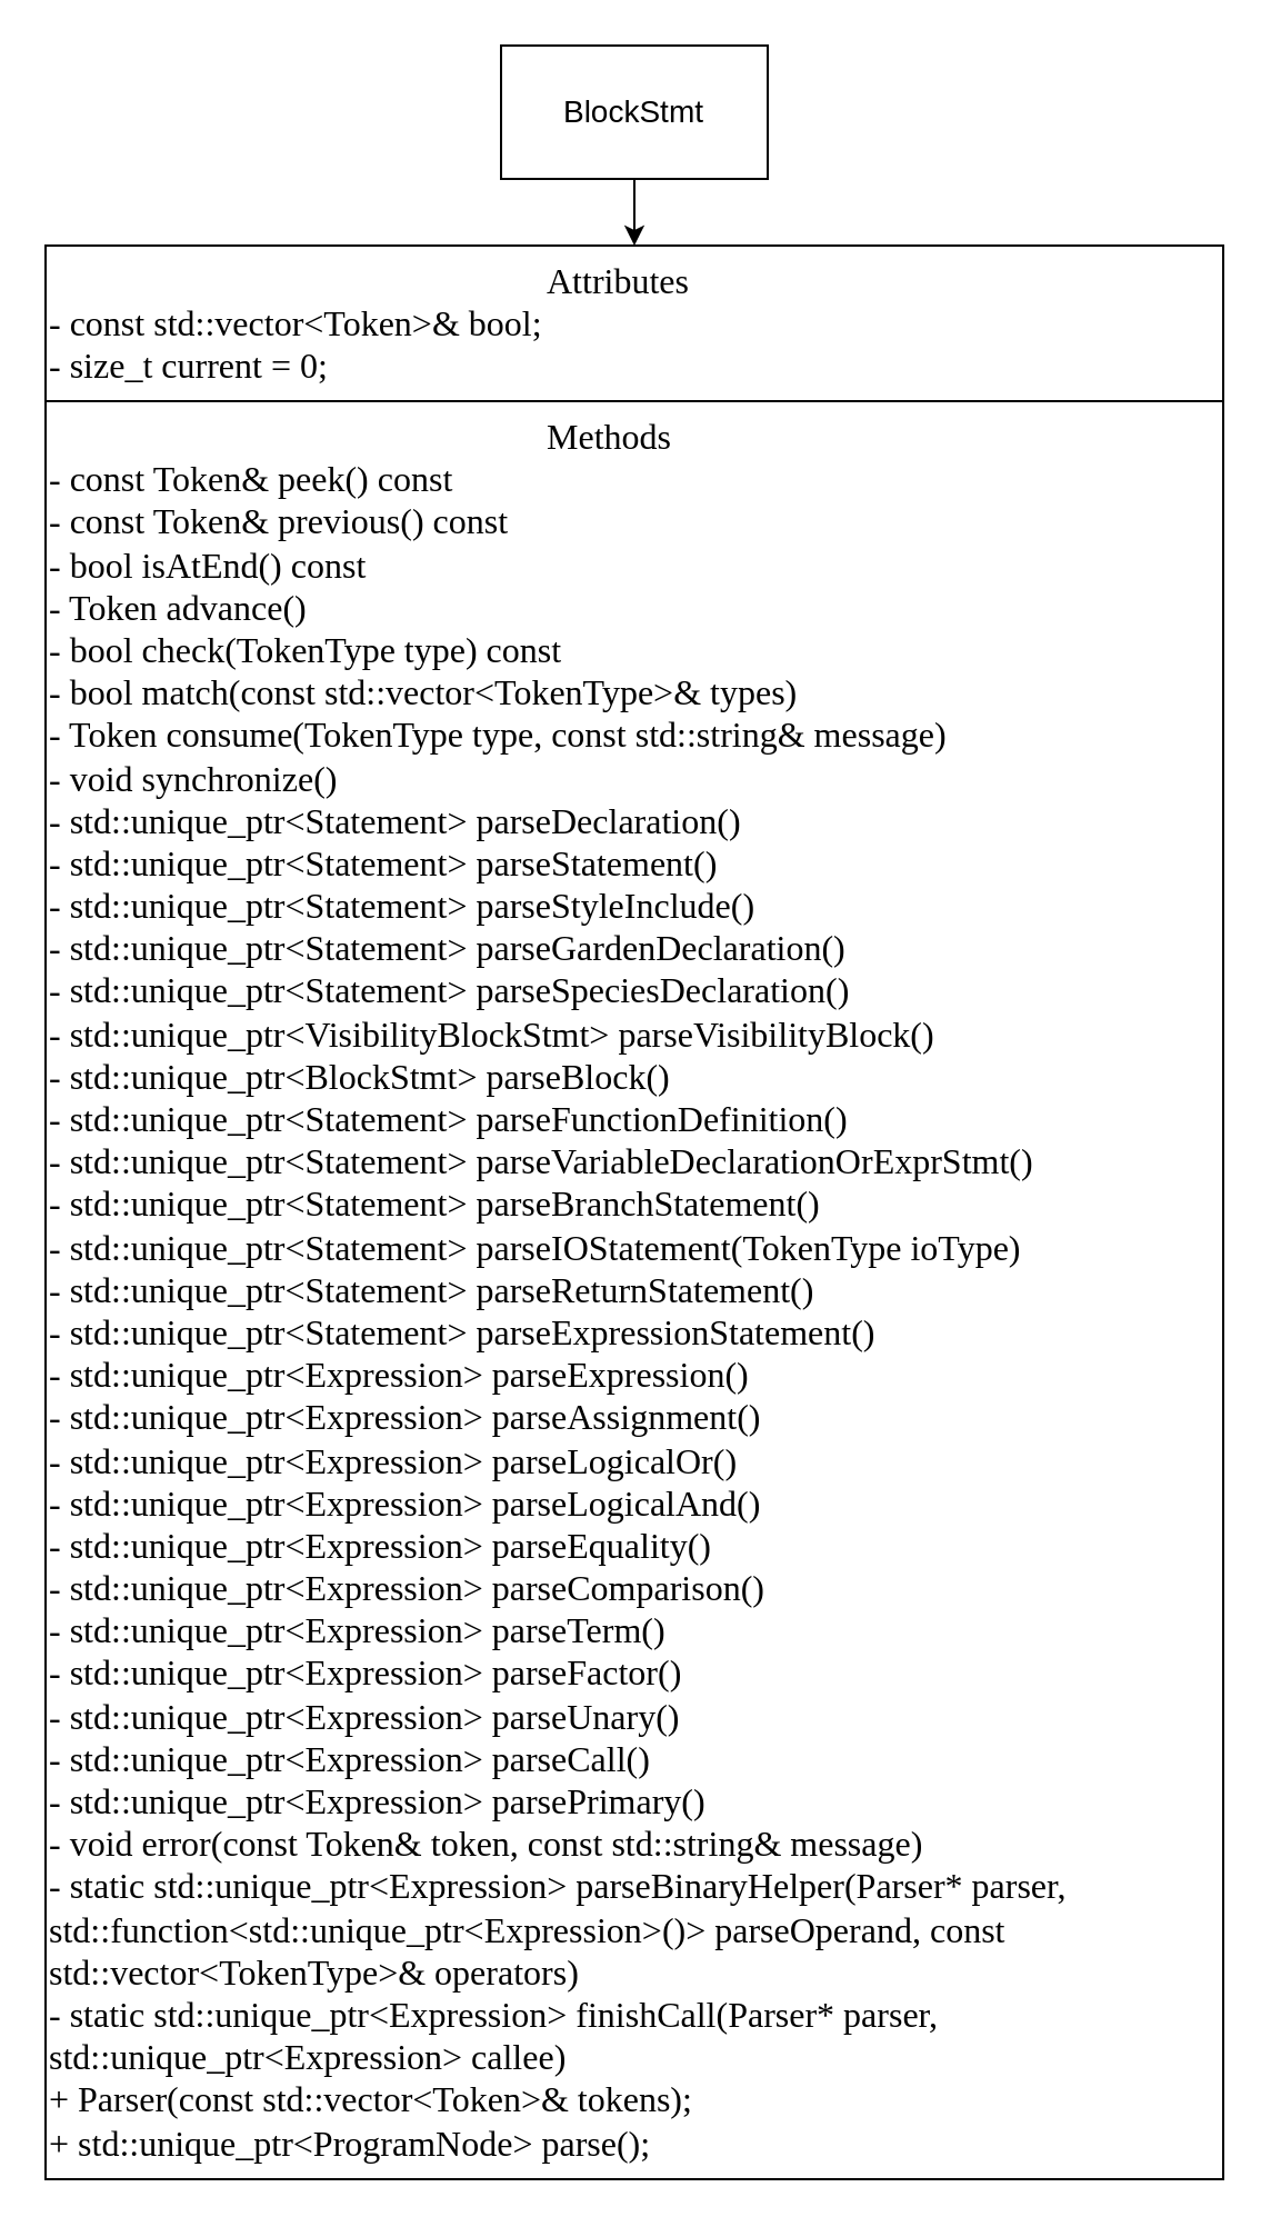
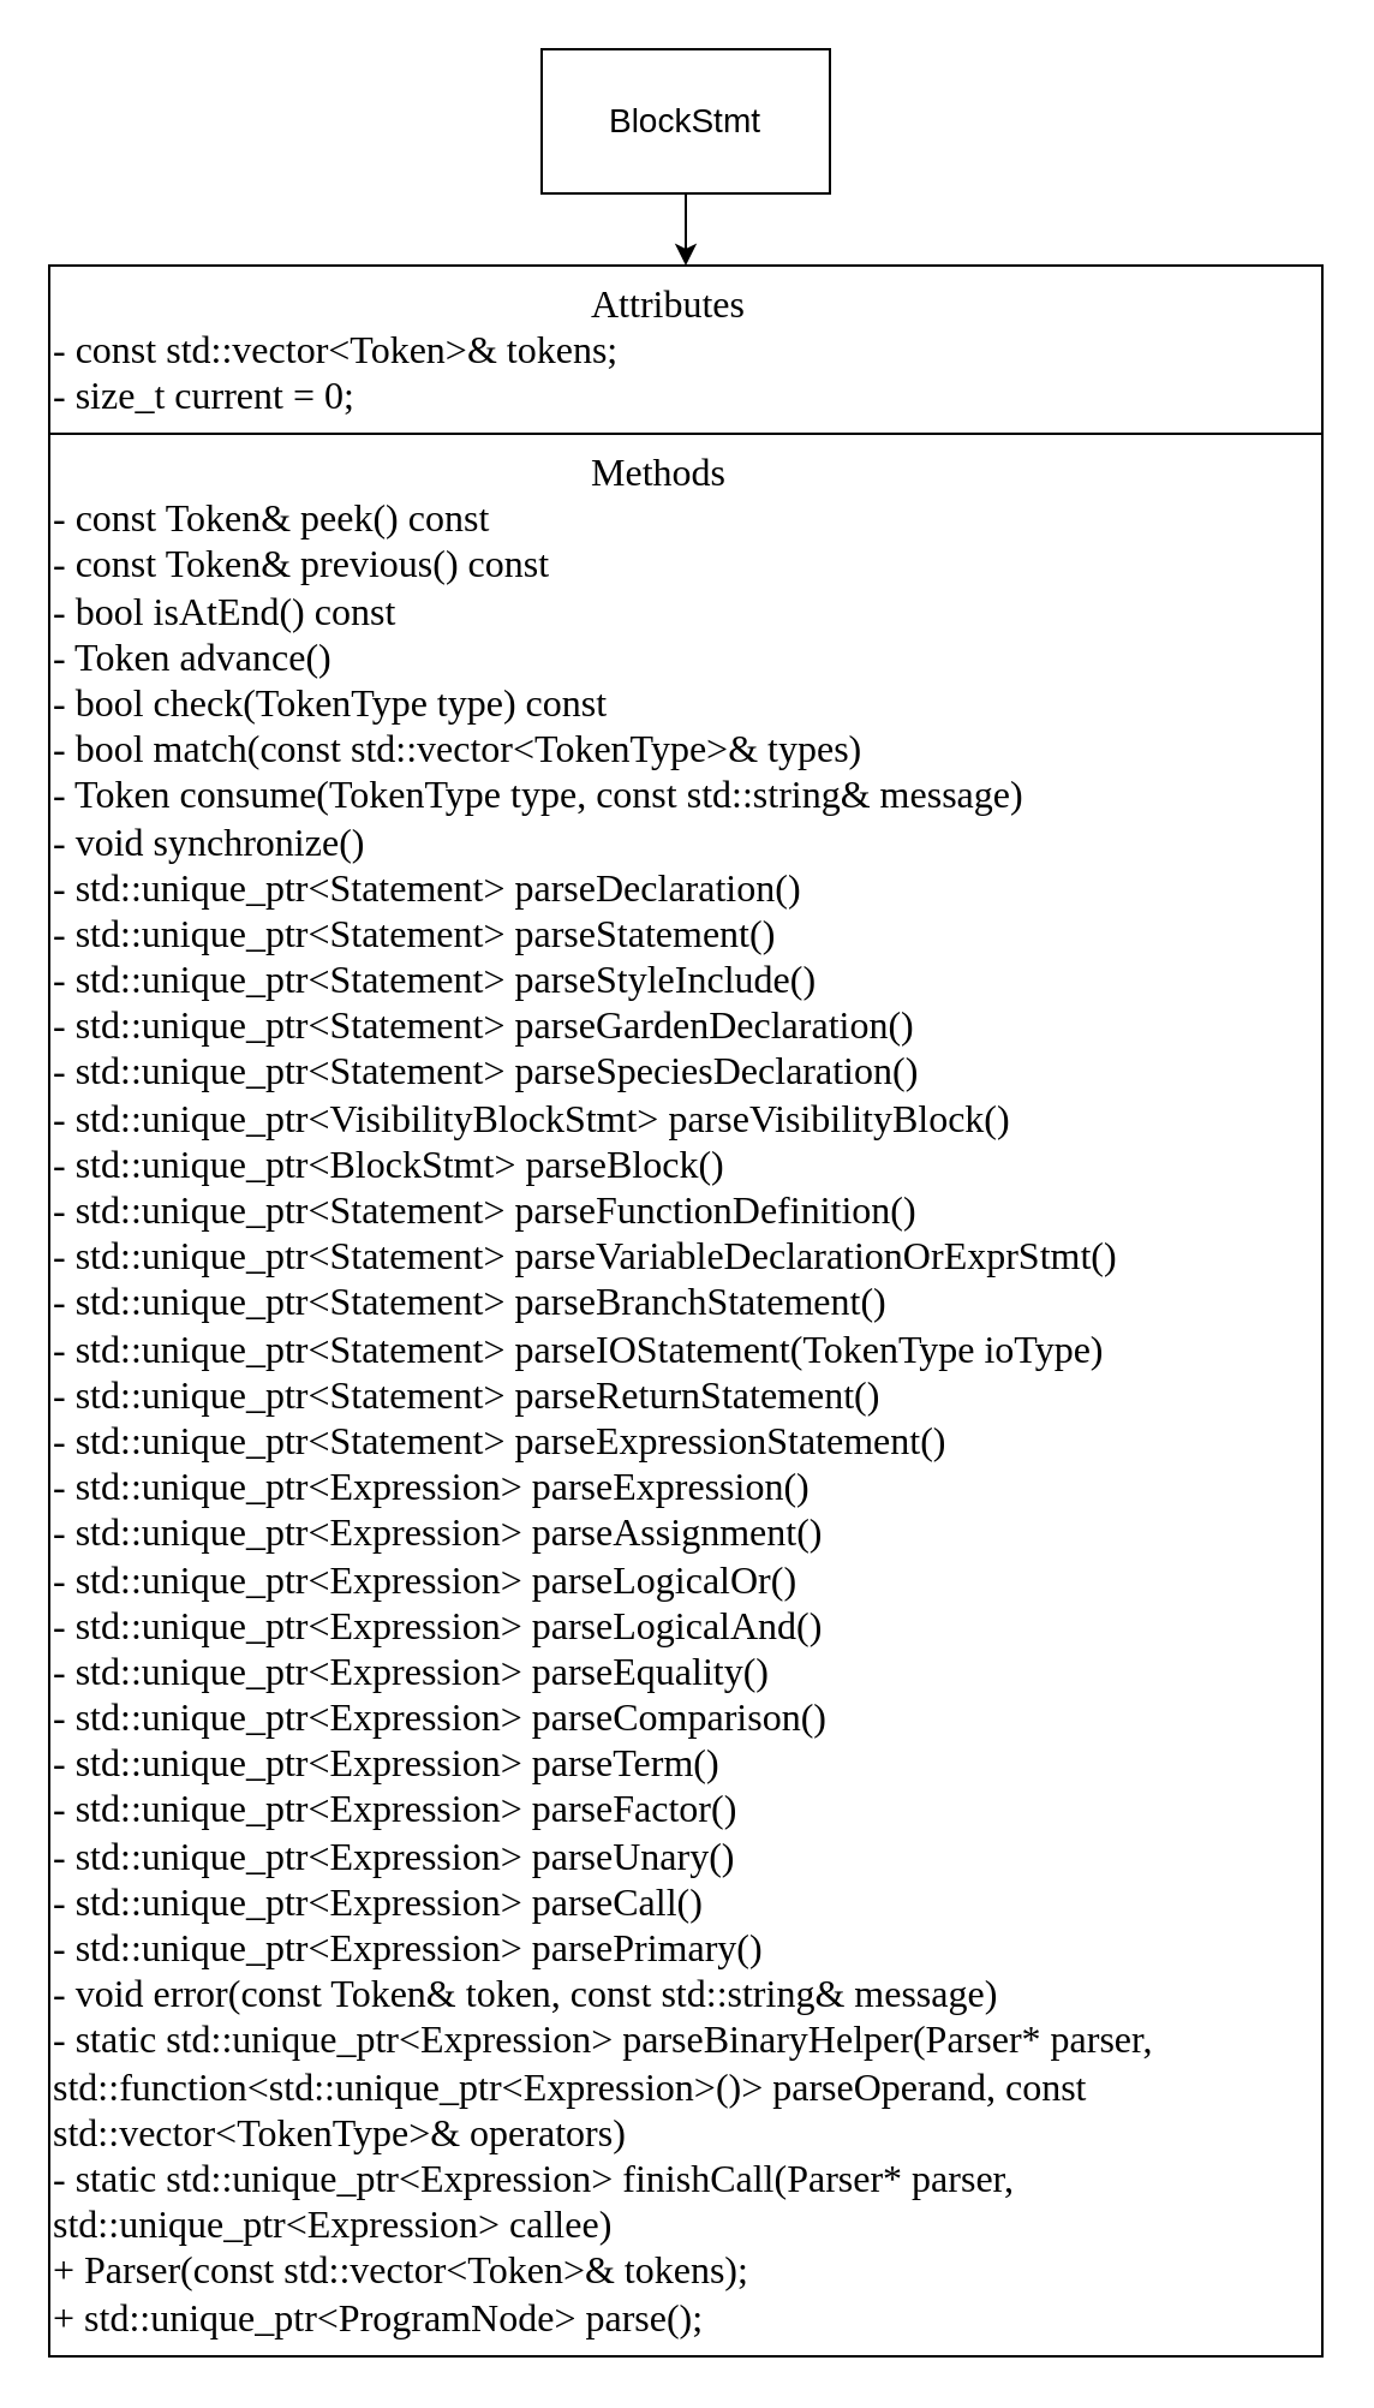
  <mxCell id="0" />
  <mxCell id="1" parent="0" />
  <mxCell id="2" style="edgeStyle=orthogonalEdgeStyle;rounded=0;orthogonalLoop=1;jettySize=auto;html=1;exitX=0.5;exitY=1;exitDx=0;exitDy=0;" edge="1" parent="1" source="3" target="4"><mxGeometry relative="1" as="geometry" /></mxCell>
  <mxCell id="3" value="BlockStmt" style="rounded=0;whiteSpace=wrap;html=1;spacing=2;fontSize=14;" vertex="1" parent="1"><mxGeometry x="225" y="20" width="120" height="60" as="geometry" /></mxCell>
- <mxCell id="4" value="&lt;font&gt;&lt;span style=&quot;white-space: pre;&quot;&gt;&#09;&lt;/span&gt;&lt;span style=&quot;white-space: pre;&quot;&gt;&#09;&lt;/span&gt;&lt;span style=&quot;white-space: pre;&quot;&gt;&#09;&lt;span style=&quot;white-space: pre;&quot;&gt;&#09;&lt;/span&gt;&lt;span style=&quot;white-space: pre;&quot;&gt;&#09;&lt;/span&gt;&lt;span style=&quot;white-space: pre;&quot;&gt;&#09;&lt;/span&gt;&lt;span style=&quot;white-space: pre;&quot;&gt;&#09;&lt;/span&gt;&lt;/span&gt;Attributes&lt;/font&gt;&lt;div&gt;&lt;div&gt;&lt;font&gt;-&amp;nbsp;&lt;/font&gt;&lt;span style=&quot;background-color: transparent;&quot;&gt;const std::vector&amp;lt;Token&amp;gt;&amp;amp; bool;&lt;/span&gt;&lt;/div&gt;&lt;div&gt;&lt;span&gt;- size_t current = 0;&lt;/span&gt;&lt;/div&gt;&lt;/div&gt;&lt;div&gt;&lt;span&gt;&lt;br&gt;&lt;/span&gt;&lt;/div&gt;" style="rounded=0;whiteSpace=wrap;html=1;align=left;verticalAlign=top;fontSize=16;fontFamily=Times New Roman;" vertex="1" parent="1"><mxGeometry x="20" y="110" width="530" height="160" as="geometry" /></mxCell>
+ <mxCell id="4" value="&lt;font&gt;&lt;span style=&quot;white-space: pre;&quot;&gt;&#09;&lt;/span&gt;&lt;span style=&quot;white-space: pre;&quot;&gt;&#09;&lt;/span&gt;&lt;span style=&quot;white-space: pre;&quot;&gt;&#09;&lt;span style=&quot;white-space: pre;&quot;&gt;&#09;&lt;/span&gt;&lt;span style=&quot;white-space: pre;&quot;&gt;&#09;&lt;/span&gt;&lt;span style=&quot;white-space: pre;&quot;&gt;&#09;&lt;/span&gt;&lt;span style=&quot;white-space: pre;&quot;&gt;&#09;&lt;/span&gt;&lt;/span&gt;Attributes&lt;/font&gt;&lt;div&gt;&lt;div&gt;&lt;font&gt;-&amp;nbsp;&lt;/font&gt;&lt;span style=&quot;background-color: transparent;&quot;&gt;const std::vector&amp;lt;Token&amp;gt;&amp;amp; tokens;&lt;/span&gt;&lt;/div&gt;&lt;div&gt;&lt;span&gt;- size_t current = 0;&lt;/span&gt;&lt;/div&gt;&lt;/div&gt;&lt;div&gt;&lt;span&gt;&lt;br&gt;&lt;/span&gt;&lt;/div&gt;" style="rounded=0;whiteSpace=wrap;html=1;align=left;verticalAlign=top;fontSize=16;fontFamily=Times New Roman;" vertex="1" parent="1"><mxGeometry x="20" y="110" width="530" height="160" as="geometry" /></mxCell>
  <mxCell id="5" value="&lt;font face=&quot;Times New Roman&quot;&gt;&lt;span style=&quot;white-space: pre;&quot;&gt;&#09;&lt;/span&gt;&lt;span style=&quot;white-space: pre;&quot;&gt;&#09;&lt;/span&gt;&lt;span style=&quot;white-space: pre;&quot;&gt;&#09;&lt;span style=&quot;white-space: pre;&quot;&gt;&#09;&lt;/span&gt;&lt;span style=&quot;white-space: pre;&quot;&gt;&#09;&lt;/span&gt;&lt;span style=&quot;white-space: pre;&quot;&gt;&#09;&lt;/span&gt;&lt;span style=&quot;white-space: pre;&quot;&gt;&#09;&lt;/span&gt;&lt;/span&gt;Methods&lt;/font&gt;&lt;div&gt;&lt;div&gt;&lt;font face=&quot;Times New Roman&quot;&gt;- const Token&amp;amp; peek() const&lt;/font&gt;&lt;/div&gt;&lt;div&gt;&lt;font face=&quot;Times New Roman&quot;&gt;- const Token&amp;amp; previous() const&lt;/font&gt;&lt;/div&gt;&lt;div&gt;&lt;font face=&quot;Times New Roman&quot;&gt;- bool isAtEnd() const&lt;/font&gt;&lt;/div&gt;&lt;div&gt;&lt;font face=&quot;Times New Roman&quot;&gt;- Token advance()&lt;/font&gt;&lt;/div&gt;&lt;div&gt;&lt;font face=&quot;Times New Roman&quot;&gt;- bool check(TokenType type) const&lt;/font&gt;&lt;/div&gt;&lt;div&gt;&lt;font face=&quot;Times New Roman&quot;&gt;- bool match(const std::vector&amp;lt;TokenType&amp;gt;&amp;amp; types)&lt;/font&gt;&lt;/div&gt;&lt;div&gt;&lt;font face=&quot;Times New Roman&quot;&gt;- Token consume(TokenType type, const std::string&amp;amp; message)&lt;/font&gt;&lt;/div&gt;&lt;div&gt;&lt;font face=&quot;Times New Roman&quot;&gt;- void synchronize()&lt;/font&gt;&lt;/div&gt;&lt;div&gt;&lt;font face=&quot;Times New Roman&quot;&gt;- std::unique_ptr&amp;lt;Statement&amp;gt; parseDeclaration()&lt;/font&gt;&lt;/div&gt;&lt;div&gt;&lt;font face=&quot;Times New Roman&quot;&gt;- std::unique_ptr&amp;lt;Statement&amp;gt; parseStatement()&lt;/font&gt;&lt;/div&gt;&lt;div&gt;&lt;font face=&quot;Times New Roman&quot;&gt;- std::unique_ptr&amp;lt;Statement&amp;gt; parseStyleInclude()&lt;/font&gt;&lt;/div&gt;&lt;div&gt;&lt;font face=&quot;Times New Roman&quot;&gt;- std::unique_ptr&amp;lt;Statement&amp;gt; parseGardenDeclaration()&lt;/font&gt;&lt;/div&gt;&lt;div&gt;&lt;font face=&quot;Times New Roman&quot;&gt;- std::unique_ptr&amp;lt;Statement&amp;gt; parseSpeciesDeclaration()&lt;/font&gt;&lt;/div&gt;&lt;div&gt;&lt;font face=&quot;Times New Roman&quot;&gt;- std::unique_ptr&amp;lt;VisibilityBlockStmt&amp;gt; parseVisibilityBlock()&lt;/font&gt;&lt;/div&gt;&lt;div&gt;&lt;font face=&quot;Times New Roman&quot;&gt;- std::unique_ptr&amp;lt;BlockStmt&amp;gt; parseBlock()&lt;/font&gt;&lt;/div&gt;&lt;div&gt;&lt;font face=&quot;Times New Roman&quot;&gt;- std::unique_ptr&amp;lt;Statement&amp;gt; parseFunctionDefinition()&lt;/font&gt;&lt;/div&gt;&lt;div&gt;&lt;font face=&quot;Times New Roman&quot;&gt;- std::unique_ptr&amp;lt;Statement&amp;gt; parseVariableDeclarationOrExprStmt()&lt;/font&gt;&lt;/div&gt;&lt;div&gt;&lt;font face=&quot;Times New Roman&quot;&gt;- std::unique_ptr&amp;lt;Statement&amp;gt; parseBranchStatement()&lt;/font&gt;&lt;/div&gt;&lt;div&gt;&lt;font face=&quot;Times New Roman&quot;&gt;- std::unique_ptr&amp;lt;Statement&amp;gt; parseIOStatement(TokenType ioType)&lt;/font&gt;&lt;/div&gt;&lt;div&gt;&lt;font face=&quot;Times New Roman&quot;&gt;- std::unique_ptr&amp;lt;Statement&amp;gt; parseReturnStatement()&lt;/font&gt;&lt;/div&gt;&lt;div&gt;&lt;font face=&quot;Times New Roman&quot;&gt;- std::unique_ptr&amp;lt;Statement&amp;gt; parseExpressionStatement()&lt;/font&gt;&lt;/div&gt;&lt;div&gt;&lt;font face=&quot;Times New Roman&quot;&gt;- std::unique_ptr&amp;lt;Expression&amp;gt; parseExpression()&lt;/font&gt;&lt;/div&gt;&lt;div&gt;&lt;font face=&quot;Times New Roman&quot;&gt;- std::unique_ptr&amp;lt;Expression&amp;gt; parseAssignment()&lt;/font&gt;&lt;/div&gt;&lt;div&gt;&lt;font face=&quot;Times New Roman&quot;&gt;- std::unique_ptr&amp;lt;Expression&amp;gt; parseLogicalOr()&lt;/font&gt;&lt;/div&gt;&lt;div&gt;&lt;font face=&quot;Times New Roman&quot;&gt;- std::unique_ptr&amp;lt;Expression&amp;gt; parseLogicalAnd()&lt;/font&gt;&lt;/div&gt;&lt;div&gt;&lt;font face=&quot;Times New Roman&quot;&gt;- std::unique_ptr&amp;lt;Expression&amp;gt; parseEquality()&lt;/font&gt;&lt;/div&gt;&lt;div&gt;&lt;font face=&quot;Times New Roman&quot;&gt;- std::unique_ptr&amp;lt;Expression&amp;gt; parseComparison()&lt;/font&gt;&lt;/div&gt;&lt;div&gt;&lt;font face=&quot;Times New Roman&quot;&gt;- std::unique_ptr&amp;lt;Expression&amp;gt; parseTerm()&lt;/font&gt;&lt;/div&gt;&lt;div&gt;&lt;font face=&quot;Times New Roman&quot;&gt;- std::unique_ptr&amp;lt;Expression&amp;gt; parseFactor()&lt;/font&gt;&lt;/div&gt;&lt;div&gt;&lt;font face=&quot;Times New Roman&quot;&gt;- std::unique_ptr&amp;lt;Expression&amp;gt; parseUnary()&lt;/font&gt;&lt;/div&gt;&lt;div&gt;&lt;font face=&quot;Times New Roman&quot;&gt;- std::unique_ptr&amp;lt;Expression&amp;gt; parseCall()&lt;/font&gt;&lt;/div&gt;&lt;div&gt;&lt;font face=&quot;Times New Roman&quot;&gt;- std::unique_ptr&amp;lt;Expression&amp;gt; parsePrimary()&lt;/font&gt;&lt;/div&gt;&lt;div&gt;&lt;font face=&quot;Times New Roman&quot;&gt;- void error(const Token&amp;amp; token, const std::string&amp;amp; message)&lt;/font&gt;&lt;/div&gt;&lt;div&gt;&lt;font face=&quot;Times New Roman&quot;&gt;- static std::unique_ptr&amp;lt;Expression&amp;gt; parseBinaryHelper(Parser* parser, std::function&amp;lt;std::unique_ptr&amp;lt;Expression&amp;gt;()&amp;gt; parseOperand, const std::vector&amp;lt;TokenType&amp;gt;&amp;amp; operators)&lt;/font&gt;&lt;/div&gt;&lt;div&gt;&lt;font face=&quot;Times New Roman&quot;&gt;- static std::unique_ptr&amp;lt;Expression&amp;gt; finishCall(Parser* parser, std::unique_ptr&amp;lt;Expression&amp;gt; callee)&lt;/font&gt;&lt;/div&gt;&lt;/div&gt;&lt;div&gt;&lt;font face=&quot;Times New Roman&quot;&gt;+&amp;nbsp;&lt;span style=&quot;background-color: transparent;&quot;&gt;Parser(const std::vector&amp;lt;Token&amp;gt;&amp;amp; tokens);&lt;/span&gt;&lt;/font&gt;&lt;/div&gt;&lt;div&gt;&lt;font face=&quot;Times New Roman&quot;&gt;+ std::unique_ptr&amp;lt;ProgramNode&amp;gt; parse();&lt;/font&gt;&lt;/div&gt;&lt;div&gt;&lt;div&gt;&lt;br&gt;&lt;/div&gt;&lt;/div&gt;" style="rounded=0;whiteSpace=wrap;html=1;align=left;verticalAlign=top;fontSize=16;" vertex="1" parent="1"><mxGeometry x="20" y="180" width="530" height="800" as="geometry" /></mxCell>
